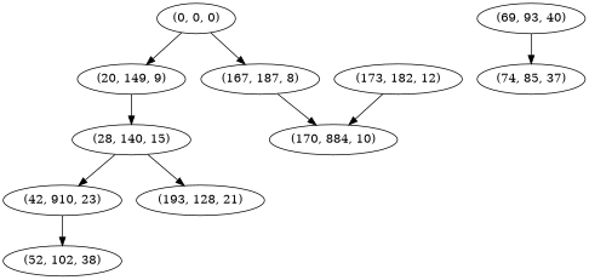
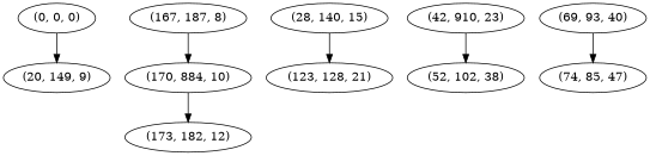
  digraph {
    "(0, 0, 0)"
    "(20, 149, 9)"
    "(167, 187, 8)"
    "(28, 140, 15)"
    n5 [label="(170, 884, 10)"]
    n6 [label="(42, 910, 23)"]
-   "(123, 128, 21)" [label="(193, 128, 21)"]
+   "(123, 128, 21)"
    n8 [label="(52, 102, 38)"]
    n9 [label="(69, 93, 40)"]
-   "(74, 85, 47)" [label="(74, 85, 37)"]
+   "(74, 85, 47)"
    "(173, 182, 12)"
    "(0, 0, 0)" -> "(20, 149, 9)"
-   "(0, 0, 0)" -> "(167, 187, 8)"
-   "(20, 149, 9)" -> "(28, 140, 15)"
    "(167, 187, 8)" -> n5
-   "(28, 140, 15)" -> n6
    "(28, 140, 15)" -> "(123, 128, 21)"
-   "(173, 182, 12)" -> n5
+   n5 -> "(173, 182, 12)"
    n6 -> n8
    n9 -> "(74, 85, 47)"
  }
